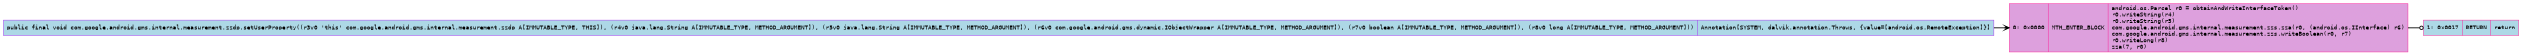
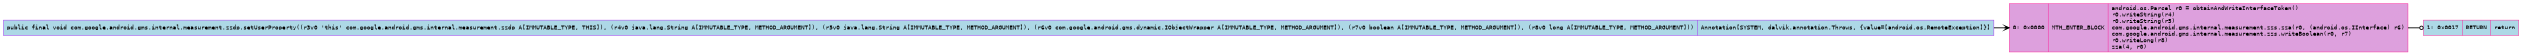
  digraph {
    rankdir=LR
    fontname="DejaVu Sans Mono"
    node [shape=record style=filled fillcolor=lightblue color=deeppink fontname="DejaVu Sans Mono"]
    edge [style=bold fontname="DejaVu Sans Mono"]
-   n1 [label="{0\:\ 0x0000|MTH_ENTER_BLOCK\l|android.os.Parcel r0 = obtainAndWriteInterfaceToken()\lr0.writeString(r4)\lr0.writeString(r5)\lcom.google.android.gms.internal.measurement.zzs.zza(r0, (android.os.IInterface) r6)\lcom.google.android.gms.internal.measurement.zzs.writeBoolean(r0, r7)\lr0.writeLong(r8)\lzza(7, r0)\l}" fillcolor=plum]
+   n1 [label="{0\:\ 0x0000|MTH_ENTER_BLOCK\l|android.os.Parcel r0 = obtainAndWriteInterfaceToken()\lr0.writeString(r4)\lr0.writeString(r5)\lcom.google.android.gms.internal.measurement.zzs.zza(r0, (android.os.IInterface) r6)\lcom.google.android.gms.internal.measurement.zzs.writeBoolean(r0, r7)\lr0.writeLong(r8)\lzza(4, r0)\l}" fillcolor=plum]
    n2 [label="{1\:\ 0x0017|RETURN\l|return\l}"]
    n3 [label="{public final void com.google.android.gms.internal.measurement.zzdp.setUserProperty((r3v0 'this' com.google.android.gms.internal.measurement.zzdp A[IMMUTABLE_TYPE, THIS]), (r4v0 java.lang.String A[IMMUTABLE_TYPE, METHOD_ARGUMENT]), (r5v0 java.lang.String A[IMMUTABLE_TYPE, METHOD_ARGUMENT]), (r6v0 com.google.android.gms.dynamic.IObjectWrapper A[IMMUTABLE_TYPE, METHOD_ARGUMENT]), (r7v0 boolean A[IMMUTABLE_TYPE, METHOD_ARGUMENT]), (r8v0 long A[IMMUTABLE_TYPE, METHOD_ARGUMENT]))  | Annotation[SYSTEM, dalvik.annotation.Throws, \{value=[android.os.RemoteException]\}]\l}" color=purple]
    n1 -> n2 [arrowhead=odot]
    n3 -> n1 [arrowhead=vee]
  }
